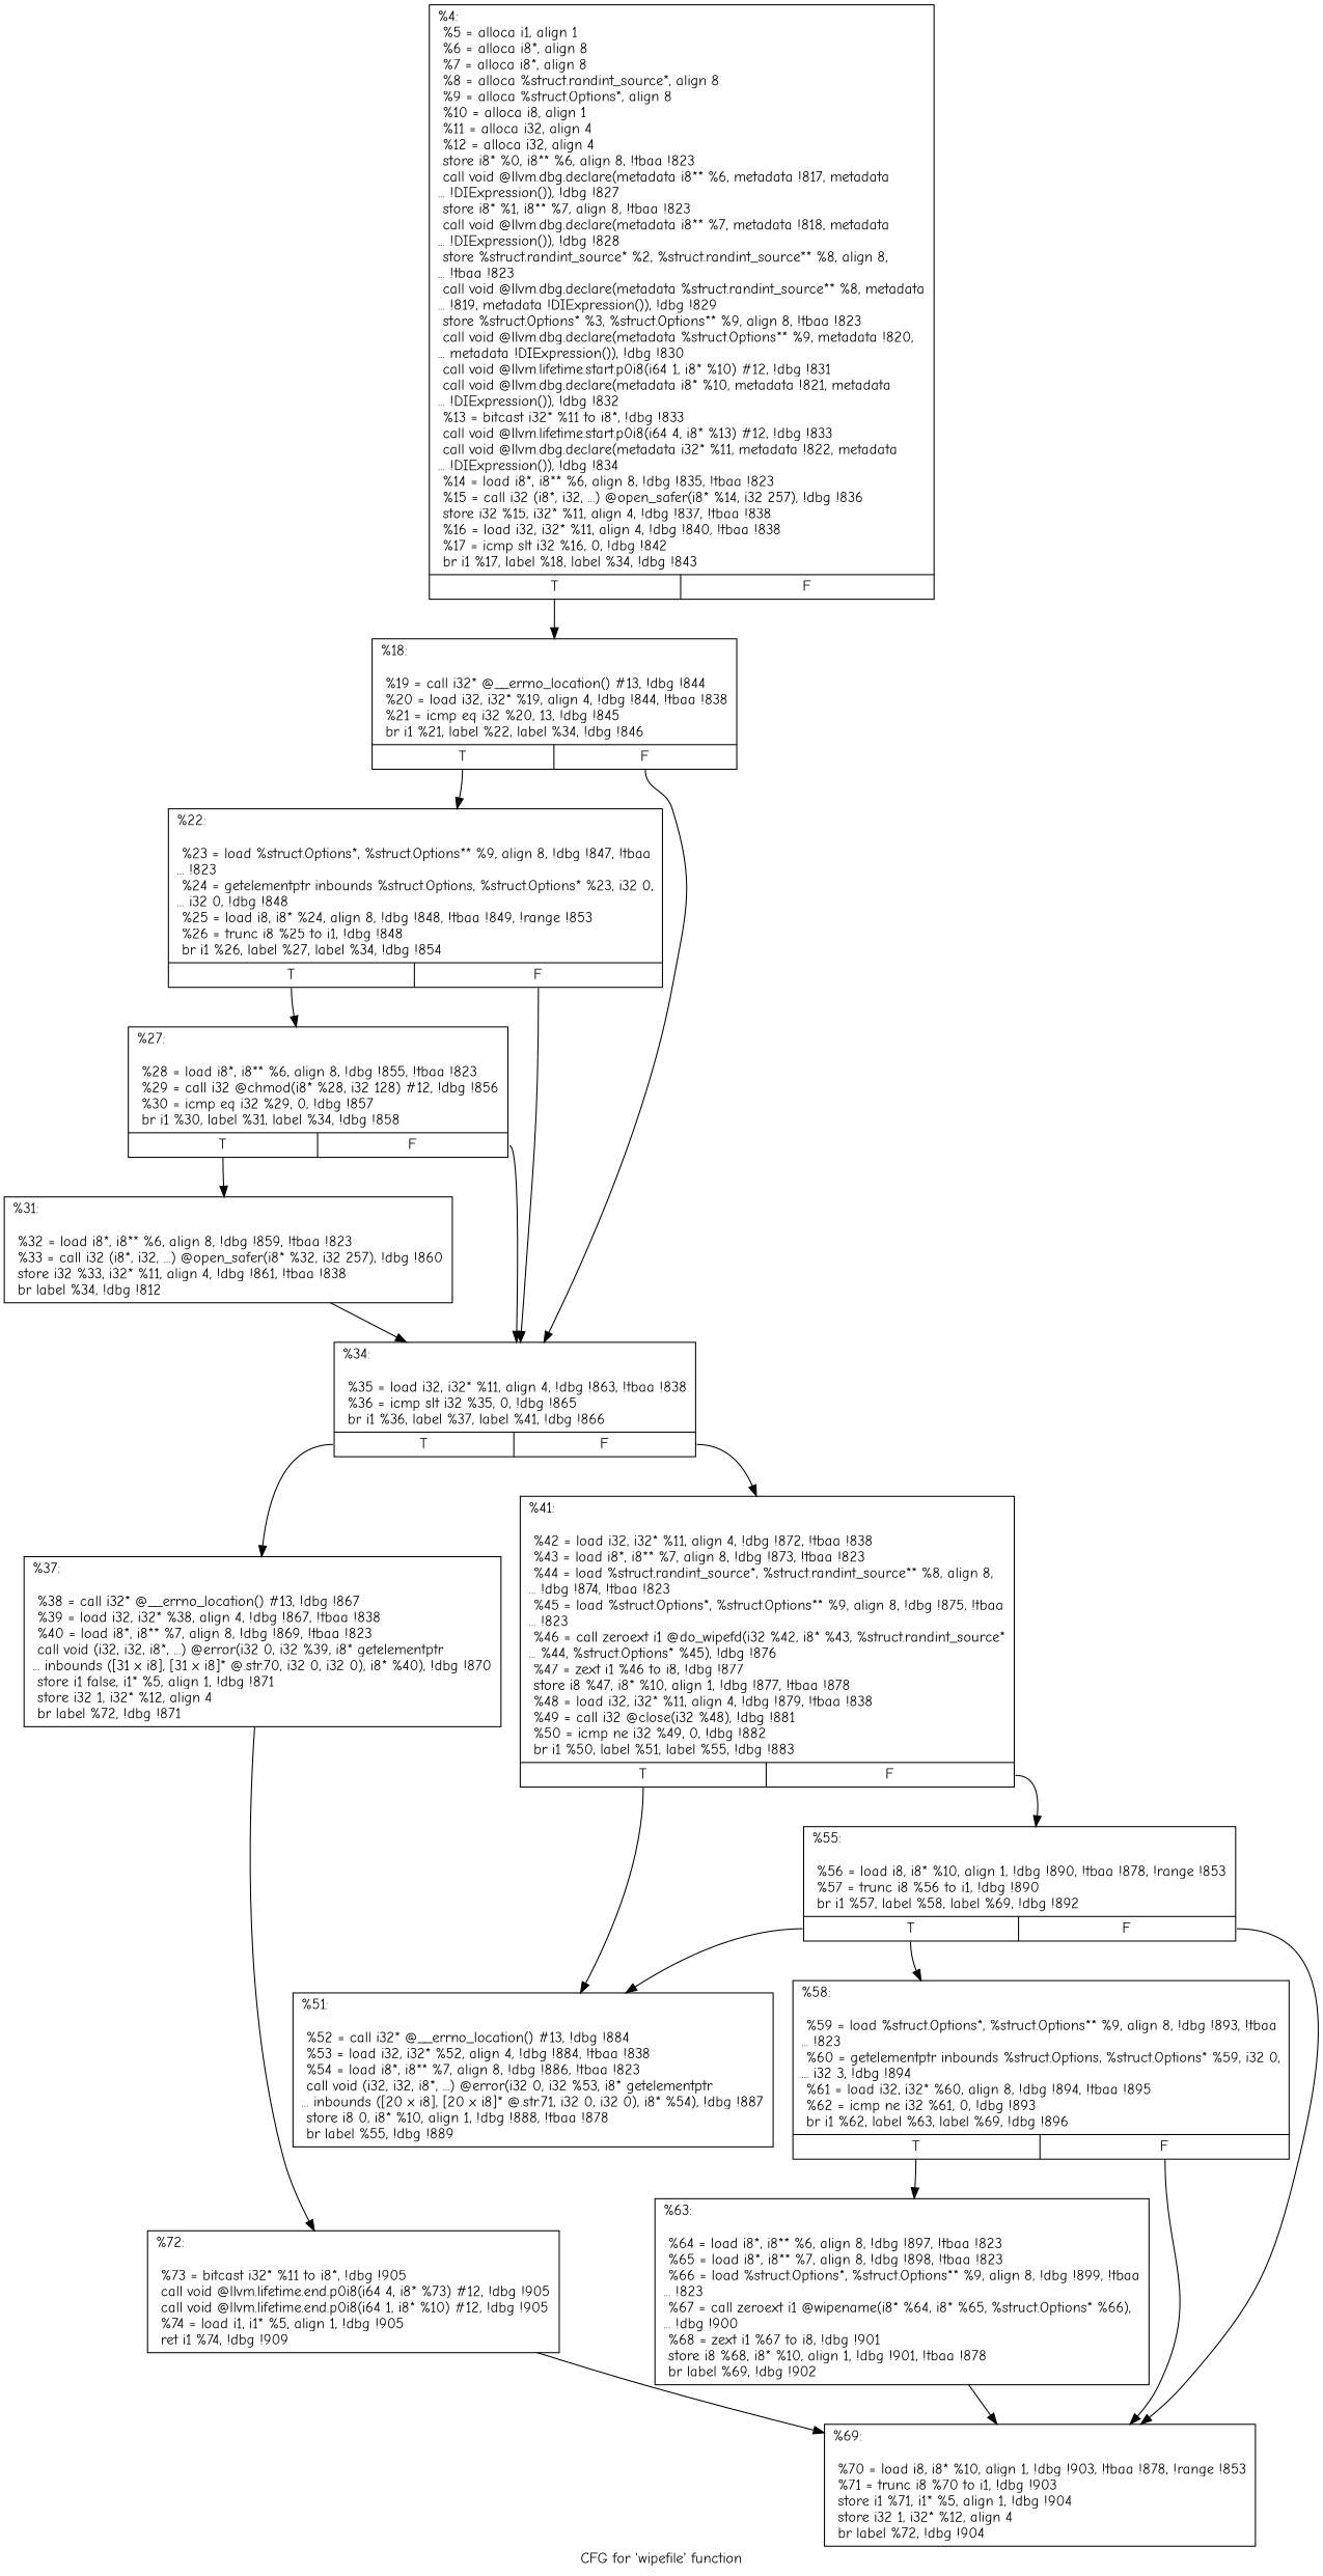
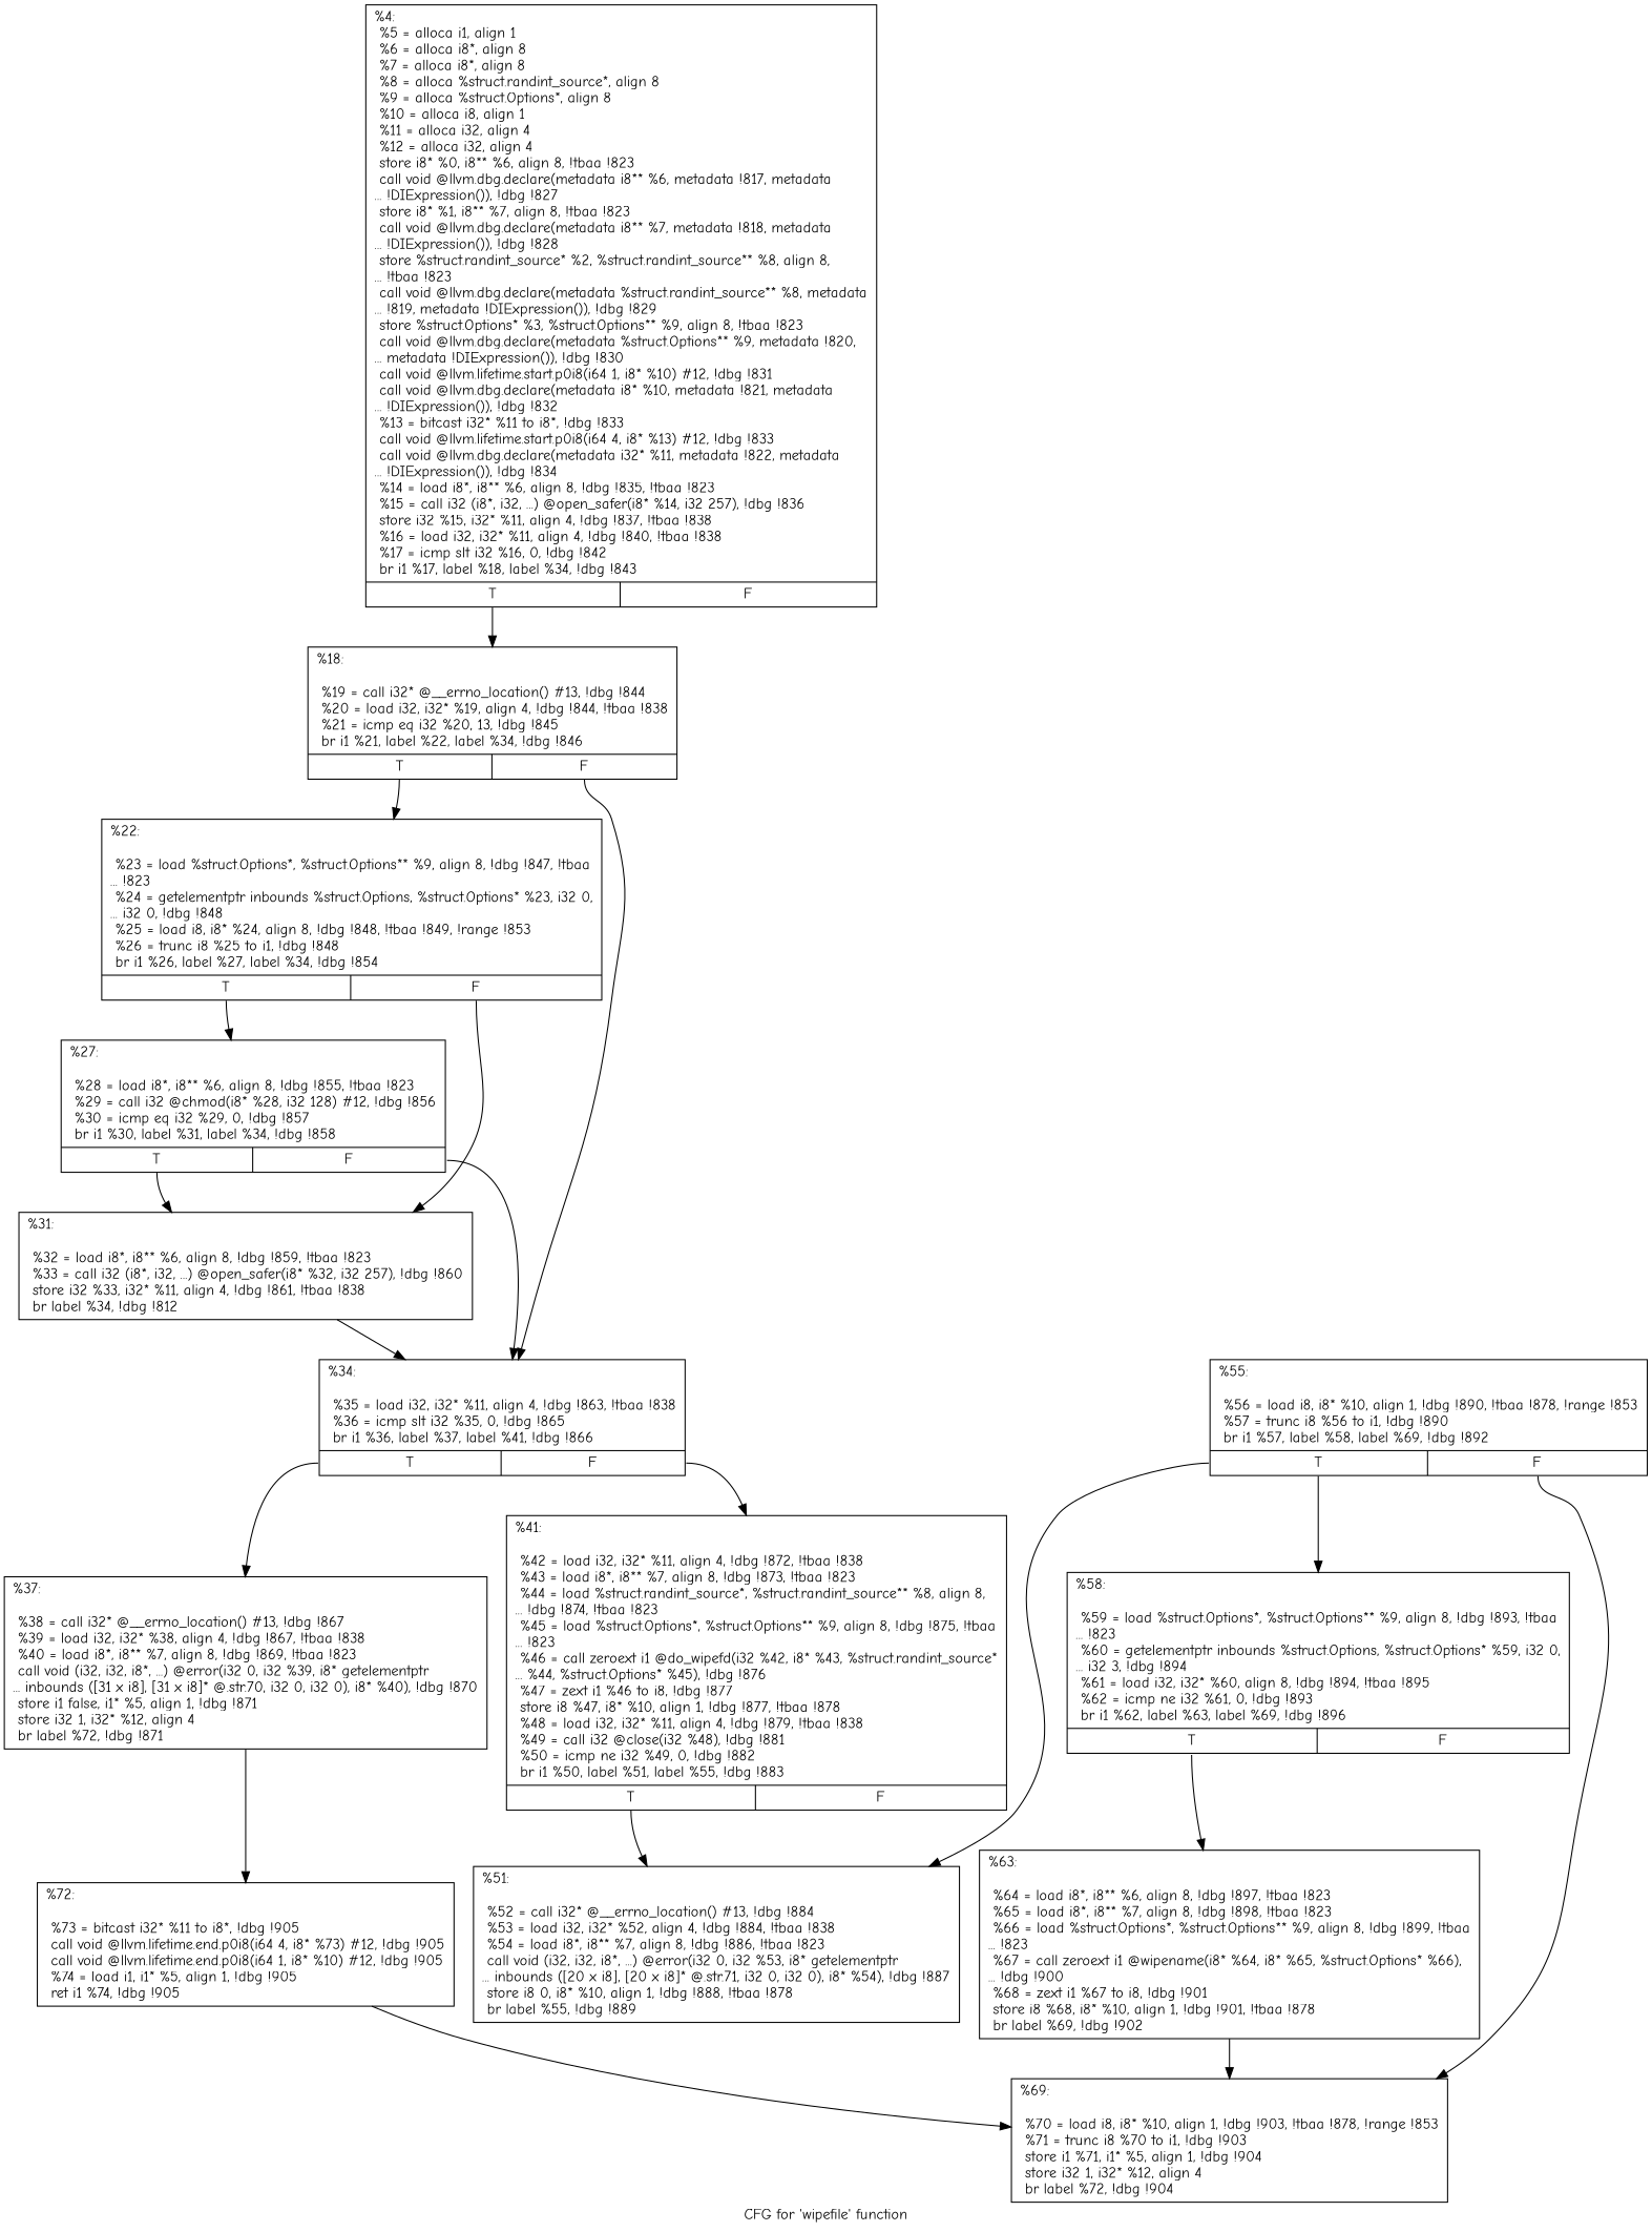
  digraph {
    fontname="Comic Neue"
    label="CFG for 'wipefile' function"
    node [fontname="Comic Neue" shape=record]
    edge [fontname="Comic Neue" tailport=s0]
    n1 [label="{%4:\l  %5 = alloca i1, align 1\l  %6 = alloca i8*, align 8\l  %7 = alloca i8*, align 8\l  %8 = alloca %struct.randint_source*, align 8\l  %9 = alloca %struct.Options*, align 8\l  %10 = alloca i8, align 1\l  %11 = alloca i32, align 4\l  %12 = alloca i32, align 4\l  store i8* %0, i8** %6, align 8, !tbaa !823\l  call void @llvm.dbg.declare(metadata i8** %6, metadata !817, metadata\l... !DIExpression()), !dbg !827\l  store i8* %1, i8** %7, align 8, !tbaa !823\l  call void @llvm.dbg.declare(metadata i8** %7, metadata !818, metadata\l... !DIExpression()), !dbg !828\l  store %struct.randint_source* %2, %struct.randint_source** %8, align 8,\l... !tbaa !823\l  call void @llvm.dbg.declare(metadata %struct.randint_source** %8, metadata\l... !819, metadata !DIExpression()), !dbg !829\l  store %struct.Options* %3, %struct.Options** %9, align 8, !tbaa !823\l  call void @llvm.dbg.declare(metadata %struct.Options** %9, metadata !820,\l... metadata !DIExpression()), !dbg !830\l  call void @llvm.lifetime.start.p0i8(i64 1, i8* %10) #12, !dbg !831\l  call void @llvm.dbg.declare(metadata i8* %10, metadata !821, metadata\l... !DIExpression()), !dbg !832\l  %13 = bitcast i32* %11 to i8*, !dbg !833\l  call void @llvm.lifetime.start.p0i8(i64 4, i8* %13) #12, !dbg !833\l  call void @llvm.dbg.declare(metadata i32* %11, metadata !822, metadata\l... !DIExpression()), !dbg !834\l  %14 = load i8*, i8** %6, align 8, !dbg !835, !tbaa !823\l  %15 = call i32 (i8*, i32, ...) @open_safer(i8* %14, i32 257), !dbg !836\l  store i32 %15, i32* %11, align 4, !dbg !837, !tbaa !838\l  %16 = load i32, i32* %11, align 4, !dbg !840, !tbaa !838\l  %17 = icmp slt i32 %16, 0, !dbg !842\l  br i1 %17, label %18, label %34, !dbg !843\l|{<s0>T|<s1>F}}"]
    n2 [label="{%18:\l\l  %19 = call i32* @__errno_location() #13, !dbg !844\l  %20 = load i32, i32* %19, align 4, !dbg !844, !tbaa !838\l  %21 = icmp eq i32 %20, 13, !dbg !845\l  br i1 %21, label %22, label %34, !dbg !846\l|{<s0>T|<s1>F}}"]
    n3 [label="{%34:\l\l  %35 = load i32, i32* %11, align 4, !dbg !863, !tbaa !838\l  %36 = icmp slt i32 %35, 0, !dbg !865\l  br i1 %36, label %37, label %41, !dbg !866\l|{<s0>T|<s1>F}}"]
    n4 [label="{%22:\l\l  %23 = load %struct.Options*, %struct.Options** %9, align 8, !dbg !847, !tbaa\l... !823\l  %24 = getelementptr inbounds %struct.Options, %struct.Options* %23, i32 0,\l... i32 0, !dbg !848\l  %25 = load i8, i8* %24, align 8, !dbg !848, !tbaa !849, !range !853\l  %26 = trunc i8 %25 to i1, !dbg !848\l  br i1 %26, label %27, label %34, !dbg !854\l|{<s0>T|<s1>F}}"]
    n5 [label="{%37:\l\l  %38 = call i32* @__errno_location() #13, !dbg !867\l  %39 = load i32, i32* %38, align 4, !dbg !867, !tbaa !838\l  %40 = load i8*, i8** %7, align 8, !dbg !869, !tbaa !823\l  call void (i32, i32, i8*, ...) @error(i32 0, i32 %39, i8* getelementptr\l... inbounds ([31 x i8], [31 x i8]* @.str.70, i32 0, i32 0), i8* %40), !dbg !870\l  store i1 false, i1* %5, align 1, !dbg !871\l  store i32 1, i32* %12, align 4\l  br label %72, !dbg !871\l}"]
    n6 [label="{%41:\l\l  %42 = load i32, i32* %11, align 4, !dbg !872, !tbaa !838\l  %43 = load i8*, i8** %7, align 8, !dbg !873, !tbaa !823\l  %44 = load %struct.randint_source*, %struct.randint_source** %8, align 8,\l... !dbg !874, !tbaa !823\l  %45 = load %struct.Options*, %struct.Options** %9, align 8, !dbg !875, !tbaa\l... !823\l  %46 = call zeroext i1 @do_wipefd(i32 %42, i8* %43, %struct.randint_source*\l... %44, %struct.Options* %45), !dbg !876\l  %47 = zext i1 %46 to i8, !dbg !877\l  store i8 %47, i8* %10, align 1, !dbg !877, !tbaa !878\l  %48 = load i32, i32* %11, align 4, !dbg !879, !tbaa !838\l  %49 = call i32 @close(i32 %48), !dbg !881\l  %50 = icmp ne i32 %49, 0, !dbg !882\l  br i1 %50, label %51, label %55, !dbg !883\l|{<s0>T|<s1>F}}"]
    n7 [label="{%27:\l\l  %28 = load i8*, i8** %6, align 8, !dbg !855, !tbaa !823\l  %29 = call i32 @chmod(i8* %28, i32 128) #12, !dbg !856\l  %30 = icmp eq i32 %29, 0, !dbg !857\l  br i1 %30, label %31, label %34, !dbg !858\l|{<s0>T|<s1>F}}"]
-   n8 [label="{%72:\l\l  %73 = bitcast i32* %11 to i8*, !dbg !905\l  call void @llvm.lifetime.end.p0i8(i64 4, i8* %73) #12, !dbg !905\l  call void @llvm.lifetime.end.p0i8(i64 1, i8* %10) #12, !dbg !905\l  %74 = load i1, i1* %5, align 1, !dbg !905\l  ret i1 %74, !dbg !909\l}"]
+   n8 [label="{%72:\l\l  %73 = bitcast i32* %11 to i8*, !dbg !905\l  call void @llvm.lifetime.end.p0i8(i64 4, i8* %73) #12, !dbg !905\l  call void @llvm.lifetime.end.p0i8(i64 1, i8* %10) #12, !dbg !905\l  %74 = load i1, i1* %5, align 1, !dbg !905\l  ret i1 %74, !dbg !905\l}"]
    n9 [label="{%51:\l\l  %52 = call i32* @__errno_location() #13, !dbg !884\l  %53 = load i32, i32* %52, align 4, !dbg !884, !tbaa !838\l  %54 = load i8*, i8** %7, align 8, !dbg !886, !tbaa !823\l  call void (i32, i32, i8*, ...) @error(i32 0, i32 %53, i8* getelementptr\l... inbounds ([20 x i8], [20 x i8]* @.str.71, i32 0, i32 0), i8* %54), !dbg !887\l  store i8 0, i8* %10, align 1, !dbg !888, !tbaa !878\l  br label %55, !dbg !889\l}"]
    n10 [label="{%55:\l\l  %56 = load i8, i8* %10, align 1, !dbg !890, !tbaa !878, !range !853\l  %57 = trunc i8 %56 to i1, !dbg !890\l  br i1 %57, label %58, label %69, !dbg !892\l|{<s0>T|<s1>F}}"]
    n11 [label="{%31:\l\l  %32 = load i8*, i8** %6, align 8, !dbg !859, !tbaa !823\l  %33 = call i32 (i8*, i32, ...) @open_safer(i8* %32, i32 257), !dbg !860\l  store i32 %33, i32* %11, align 4, !dbg !861, !tbaa !838\l  br label %34, !dbg !812\l}"]
    n12 [label="{%69:\l\l  %70 = load i8, i8* %10, align 1, !dbg !903, !tbaa !878, !range !853\l  %71 = trunc i8 %70 to i1, !dbg !903\l  store i1 %71, i1* %5, align 1, !dbg !904\l  store i32 1, i32* %12, align 4\l  br label %72, !dbg !904\l}"]
    n13 [label="{%58:\l\l  %59 = load %struct.Options*, %struct.Options** %9, align 8, !dbg !893, !tbaa\l... !823\l  %60 = getelementptr inbounds %struct.Options, %struct.Options* %59, i32 0,\l... i32 3, !dbg !894\l  %61 = load i32, i32* %60, align 8, !dbg !894, !tbaa !895\l  %62 = icmp ne i32 %61, 0, !dbg !893\l  br i1 %62, label %63, label %69, !dbg !896\l|{<s0>T|<s1>F}}"]
    n14 [label="{%63:\l\l  %64 = load i8*, i8** %6, align 8, !dbg !897, !tbaa !823\l  %65 = load i8*, i8** %7, align 8, !dbg !898, !tbaa !823\l  %66 = load %struct.Options*, %struct.Options** %9, align 8, !dbg !899, !tbaa\l... !823\l  %67 = call zeroext i1 @wipename(i8* %64, i8* %65, %struct.Options* %66),\l... !dbg !900\l  %68 = zext i1 %67 to i8, !dbg !901\l  store i8 %68, i8* %10, align 1, !dbg !901, !tbaa !878\l  br label %69, !dbg !902\l}"]
    n1 -> n2
    n2 -> n3 [tailport=s1]
    n2 -> n4
    n3 -> n5
    n3 -> n6 [tailport=s1]
-   n4 -> n3 [tailport=s1]
+   n4 -> n11 [tailport=s1]
    n4 -> n7
    n5 -> n8
    n6 -> n9
-   n6 -> n10 [tailport=s1]
    n7 -> n3 [tailport=s1]
    n7 -> n11
    n8 -> n12
    n10 -> n9
    n10 -> n12 [tailport=s1]
    n10 -> n13
    n11 -> n3
-   n13 -> n12 [tailport=s1]
    n13 -> n14
    n14 -> n12
  }
